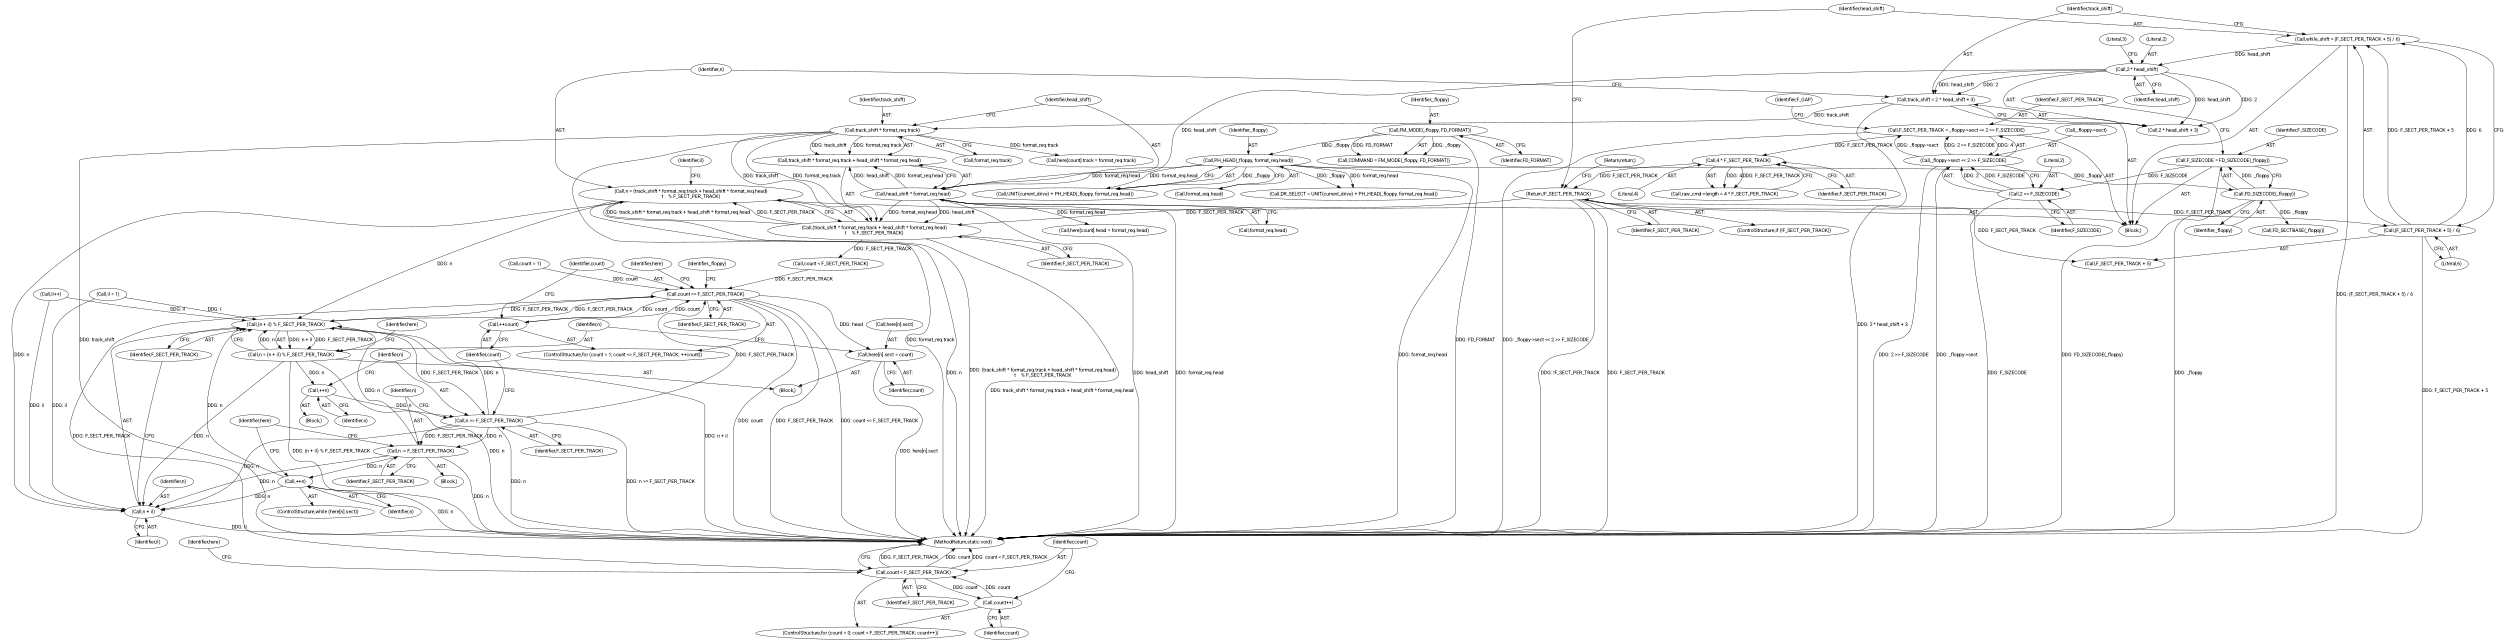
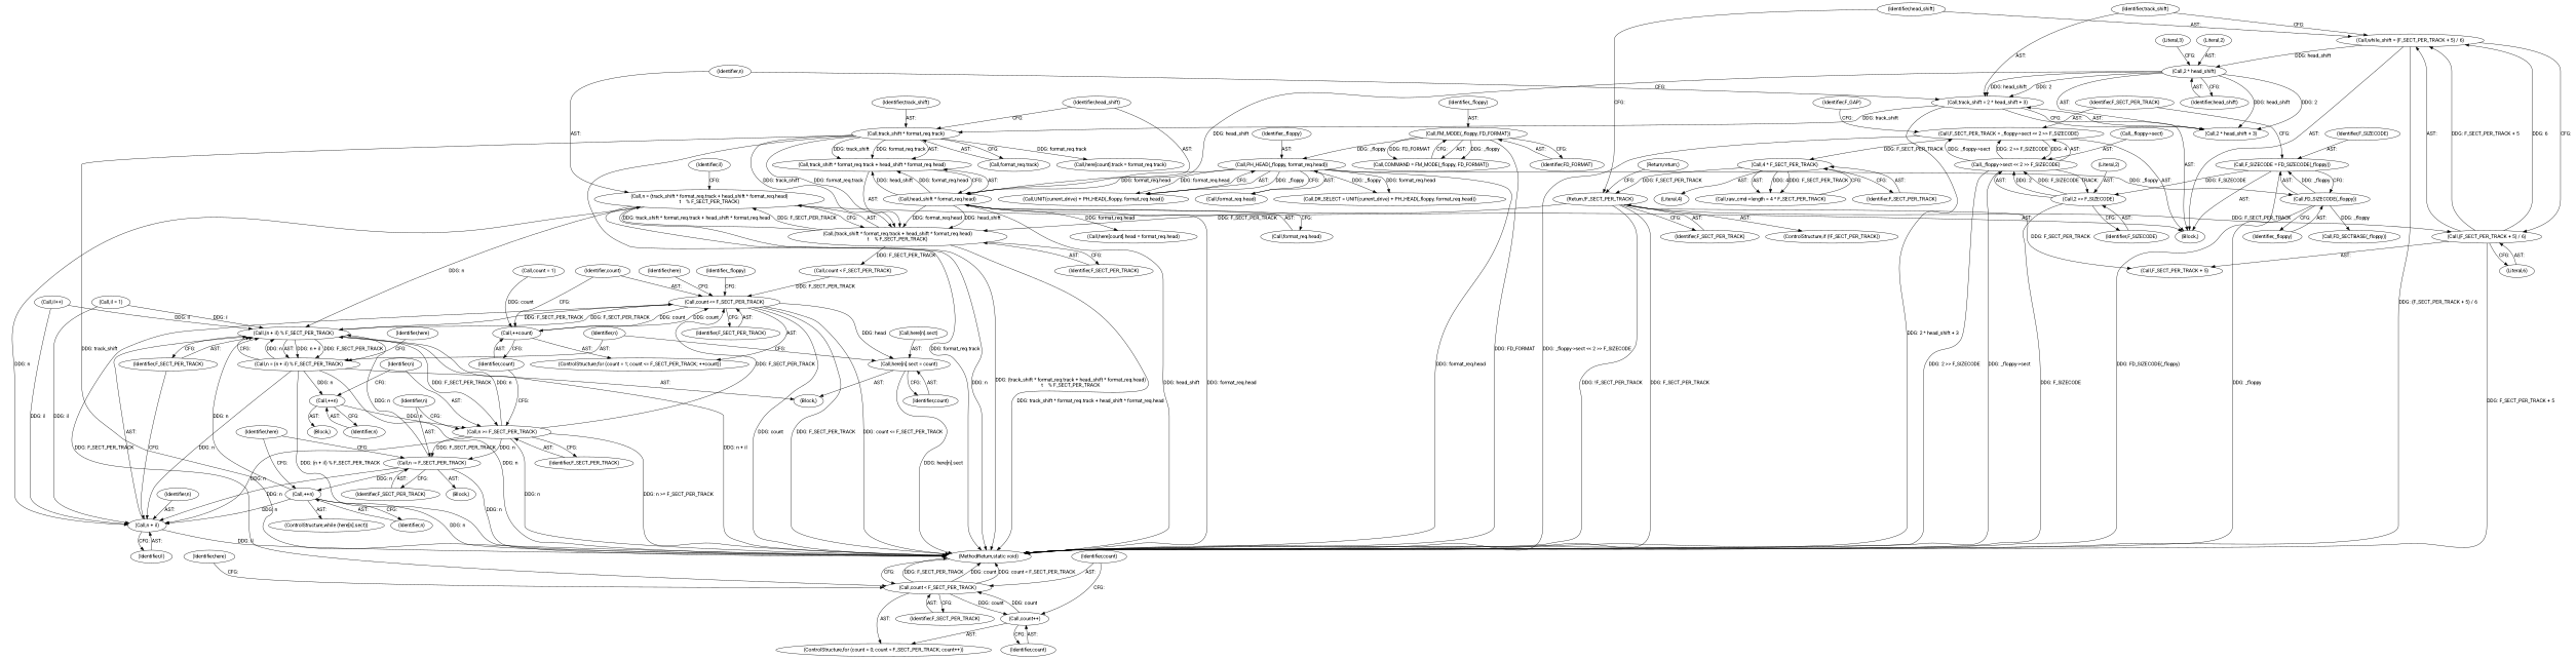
  digraph {
    fontname=Roboto
    node [fontname=Roboto]
    edge [fontname=Roboto]
    n1 [label="(Call,n = (track_shift * format_req.track + head_shift * format_req.head)\n\t    % F_SECT_PER_TRACK)"]
    n2 [label="(Call,(track_shift * format_req.track + head_shift * format_req.head)\n\t    % F_SECT_PER_TRACK)"]
    n3 [label="(Call,(n + il) % F_SECT_PER_TRACK)"]
    n4 [label="(Call,n + il)"]
    n5 [label="(MethodReturn,static void)"]
    n6 [label="(Block,)"]
    n7 [label="(Call,count < F_SECT_PER_TRACK)"]
    n8 [label="(Identifier,F_SECT_PER_TRACK)"]
    n9 [label="(Call,count <= F_SECT_PER_TRACK)"]
    n10 [label="(Call,n = (n + il) % F_SECT_PER_TRACK)"]
    n11 [label="(Call,n >= F_SECT_PER_TRACK)"]
    n12 [label="(Identifier,F_SECT_PER_TRACK)"]
    n13 [label="(Identifier,il)"]
    n14 [label="(Call,count < F_SECT_PER_TRACK)"]
    n15 [label="(Call,track_shift * format_req.track)"]
    n16 [label="(Call,format_req.track)"]
    n17 [label="(Call,here[count].track = format_req.track)"]
    n18 [label="(Call,track_shift * format_req.track + head_shift * format_req.head)"]
    n19 [label="(Call,head_shift * format_req.head)"]
    n20 [label="(Call,track_shift = 2 * head_shift + 3)"]
    n21 [label="(Call,2 * head_shift + 3)"]
    n22 [label="(Call,2 * head_shift)"]
    n23 [label="(Identifier,head_shift)"]
    n24 [label="(Call,here[count].head = format_req.head)"]
    n25 [label="(Call,format_req.head)"]
    n26 [label="(Call,while_shift = (F_SECT_PER_TRACK + 5) / 6)"]
    n27 [label="(Call,(F_SECT_PER_TRACK + 5) / 6)"]
    n28 [label="(Literal,6)"]
    n29 [label="(Call,F_SECT_PER_TRACK + 5)"]
    n30 [label="(Return,!F_SECT_PER_TRACK)"]
    n31 [label="(Identifier,F_SECT_PER_TRACK)"]
    n32 [label="(ControlStructure,if (!F_SECT_PER_TRACK))"]
    n33 [label="(Call,4 * F_SECT_PER_TRACK)"]
    n34 [label="(Call,raw_cmd->length = 4 * F_SECT_PER_TRACK)"]
    n35 [label="(Identifier,F_SECT_PER_TRACK)"]
    n36 [label="(Call,F_SECT_PER_TRACK = _floppy->sect << 2 >> F_SIZECODE)"]
    n37 [label="(Call,_floppy->sect << 2 >> F_SIZECODE)"]
    n38 [label="(Call,2 >> F_SIZECODE)"]
    n39 [label="(Identifier,F_SIZECODE)"]
    n40 [label="(Call,F_SIZECODE = FD_SIZECODE(_floppy))"]
    n41 [label="(Call,FD_SIZECODE(_floppy))"]
    n42 [label="(Call,FD_SECTBASE(_floppy))"]
    n43 [label="(Identifier,_floppy)"]
    n44 [label="(Call,PH_HEAD(_floppy, format_req.head))"]
    n45 [label="(Call,UNIT(current_drive) + PH_HEAD(_floppy, format_req.head))"]
    n46 [label="(Call,format_req.head)"]
    n47 [label="(Call,DR_SELECT = UNIT(current_drive) + PH_HEAD(_floppy, format_req.head))"]
    n48 [label="(Call,FM_MODE(_floppy, FD_FORMAT))"]
    n49 [label="(Identifier,FD_FORMAT)"]
    n50 [label="(Call,COMMAND = FM_MODE(_floppy, FD_FORMAT))"]
    n51 [label="(Call,++count)"]
    n52 [label="(Call,here[n].sect = count)"]
    n53 [label="(ControlStructure,for (count = 1; count <= F_SECT_PER_TRACK; ++count))"]
    n54 [label="(Identifier,F_SECT_PER_TRACK)"]
    n55 [label="(Block,)"]
    n56 [label="(Call,++n)"]
    n57 [label="(Call,n -= F_SECT_PER_TRACK)"]
    n58 [label="(Identifier,F_SECT_PER_TRACK)"]
    n59 [label="(Identifier,count)"]
    n60 [label="(Identifier,count)"]
    n61 [label="(Call,count++)"]
    n62 [label="(ControlStructure,for (count = 0; count < F_SECT_PER_TRACK; count++))"]
    n63 [label="(Identifier,F_SECT_PER_TRACK)"]
    n64 [label="(Identifier,count)"]
    n65 [label="(Identifier,n)"]
    n66 [label="(Block,)"]
    n67 [label="(Call,++n)"]
    n68 [label="(Block,)"]
    n69 [label="(Identifier,F_SECT_PER_TRACK)"]
    n70 [label="(Identifier,n)"]
    n71 [label="(ControlStructure,while (here[n].sect))"]
    n72 [label="(Identifier,n)"]
    n73 [label="(Identifier,n)"]
    n74 [label="(Identifier,_floppy)"]
    n75 [label="(Call,_floppy->sect)"]
    n76 [label="(Identifier,_floppy)"]
    n77 [label="(Identifier,count)"]
    n78 [label="(Call,here[n].sect)"]
    n79 [label="(Identifier,track_shift)"]
    n80 [label="(Identifier,F_SECT_PER_TRACK)"]
    n81 [label="(Call,count = 1)"]
    n82 [label="(Identifier,here)"]
    n83 [label="(Identifier,here)"]
    n84 [label="(Identifier,head_shift)"]
    n85 [label="(Literal,3)"]
    n86 [label="(Identifier,n)"]
    n87 [label="(Identifier,here)"]
    n88 [label="(Literal,2)"]
    n89 [label="(Call,il++)"]
    n90 [label="(Identifier,F_SIZECODE)"]
    n91 [label="(Identifier,count)"]
    n92 [label="(Identifier,n)"]
    n93 [label="(Identifier,_floppy)"]
    n94 [label="(Return,return;)"]
    n95 [label="(Identifier,F_GAP)"]
    n96 [label="(Literal,4)"]
    n97 [label="(Call,il = 1)"]
    n98 [label="(Identifier,head_shift)"]
    n99 [label="(Identifier,n)"]
    n100 [label="(Identifier,track_shift)"]
    n101 [label="(Identifier,here)"]
    n102 [label="(Literal,2)"]
    n103 [label="(Identifier,il)"]
    n1 -> n2 [label="CFG: "]
    n1 -> n3 [label="DDG: n"]
    n1 -> n4 [label="DDG: n"]
    n1 -> n5 [label="DDG: n"]
    n1 -> n5 [label="DDG: (track_shift * format_req.track + head_shift * format_req.head)\n\t    % F_SECT_PER_TRACK"]
    n1 -> n6 [label="AST: "]
    n2 -> n1 [label="AST: "]
    n2 -> n1 [label="DDG: track_shift * format_req.track + head_shift * format_req.head"]
    n2 -> n1 [label="DDG: F_SECT_PER_TRACK"]
    n2 -> n5 [label="DDG: track_shift * format_req.track + head_shift * format_req.head"]
    n2 -> n7 [label="DDG: F_SECT_PER_TRACK"]
    n2 -> n8 [label="CFG: "]
    n3 -> n5 [label="DDG: n + il"]
    n3 -> n9 [label="DDG: F_SECT_PER_TRACK"]
    n3 -> n10 [label="AST: "]
    n3 -> n10 [label="DDG: n + il"]
    n3 -> n10 [label="DDG: F_SECT_PER_TRACK"]
    n3 -> n11 [label="DDG: F_SECT_PER_TRACK"]
    n3 -> n12 [label="CFG: "]
    n4 -> n3 [label="AST: "]
    n4 -> n5 [label="DDG: il"]
    n4 -> n13 [label="CFG: "]
    n5 -> n14 [label="CFG: "]
    n7 -> n9 [label="DDG: F_SECT_PER_TRACK"]
    n8 -> n2 [label="AST: "]
    n9 -> n3 [label="DDG: F_SECT_PER_TRACK"]
    n9 -> n5 [label="DDG: count"]
    n9 -> n5 [label="DDG: F_SECT_PER_TRACK"]
    n9 -> n5 [label="DDG: count <= F_SECT_PER_TRACK"]
    n9 -> n14 [label="DDG: F_SECT_PER_TRACK"]
    n9 -> n51 [label="DDG: count"]
    n9 -> n52 [label="DDG: head"]
    n9 -> n53 [label="AST: "]
    n9 -> n54 [label="CFG: "]
    n10 -> n3 [label="CFG: "]
    n10 -> n3 [label="DDG: n"]
    n10 -> n4 [label="DDG: n"]
    n10 -> n5 [label="DDG: n"]
    n10 -> n5 [label="DDG: (n + il) % F_SECT_PER_TRACK"]
    n10 -> n55 [label="AST: "]
    n10 -> n56 [label="DDG: n"]
    n11 -> n3 [label="DDG: n"]
    n11 -> n4 [label="DDG: n"]
    n11 -> n5 [label="DDG: n"]
    n11 -> n5 [label="DDG: n >= F_SECT_PER_TRACK"]
    n11 -> n9 [label="DDG: F_SECT_PER_TRACK"]
    n11 -> n57 [label="DDG: F_SECT_PER_TRACK"]
    n11 -> n57 [label="DDG: n"]
    n11 -> n58 [label="CFG: "]
    n12 -> n3 [label="AST: "]
    n12 -> n4 [label="CFG: "]
    n13 -> n4 [label="AST: "]
    n14 -> n5 [label="DDG: F_SECT_PER_TRACK"]
    n14 -> n5 [label="DDG: count"]
    n14 -> n5 [label="DDG: count < F_SECT_PER_TRACK"]
    n14 -> n61 [label="DDG: count"]
    n14 -> n62 [label="AST: "]
    n14 -> n63 [label="CFG: "]
    n15 -> n2 [label="DDG: track_shift"]
    n15 -> n2 [label="DDG: format_req.track"]
    n15 -> n5 [label="DDG: track_shift"]
    n15 -> n5 [label="DDG: format_req.track"]
    n15 -> n16 [label="CFG: "]
    n15 -> n17 [label="DDG: format_req.track"]
    n15 -> n18 [label="AST: "]
    n15 -> n18 [label="DDG: track_shift"]
    n15 -> n18 [label="DDG: format_req.track"]
    n16 -> n15 [label="AST: "]
    n18 -> n2 [label="AST: "]
    n18 -> n19 [label="CFG: "]
    n19 -> n2 [label="DDG: head_shift"]
    n19 -> n2 [label="DDG: format_req.head"]
    n19 -> n5 [label="DDG: head_shift"]
    n19 -> n5 [label="DDG: format_req.head"]
    n19 -> n18 [label="AST: "]
    n19 -> n18 [label="DDG: head_shift"]
    n19 -> n18 [label="DDG: format_req.head"]
    n19 -> n24 [label="DDG: format_req.head"]
    n19 -> n25 [label="CFG: "]
    n20 -> n5 [label="DDG: 2 * head_shift + 3"]
    n20 -> n6 [label="AST: "]
    n20 -> n15 [label="DDG: track_shift"]
    n20 -> n21 [label="CFG: "]
    n21 -> n20 [label="AST: "]
    n22 -> n19 [label="DDG: head_shift"]
    n22 -> n20 [label="DDG: 2"]
    n22 -> n20 [label="DDG: head_shift"]
    n22 -> n21 [label="AST: "]
    n22 -> n21 [label="DDG: 2"]
    n22 -> n21 [label="DDG: head_shift"]
    n22 -> n23 [label="CFG: "]
    n23 -> n22 [label="AST: "]
    n25 -> n19 [label="AST: "]
    n26 -> n5 [label="DDG: (F_SECT_PER_TRACK + 5) / 6"]
    n26 -> n6 [label="AST: "]
    n26 -> n22 [label="DDG: head_shift"]
    n26 -> n27 [label="CFG: "]
    n27 -> n5 [label="DDG: F_SECT_PER_TRACK + 5"]
    n27 -> n26 [label="AST: "]
    n27 -> n26 [label="DDG: F_SECT_PER_TRACK + 5"]
    n27 -> n26 [label="DDG: 6"]
    n27 -> n28 [label="CFG: "]
    n27 -> n29 [label="AST: "]
    n28 -> n27 [label="AST: "]
    n30 -> n2 [label="DDG: F_SECT_PER_TRACK"]
    n30 -> n5 [label="DDG: !F_SECT_PER_TRACK"]
    n30 -> n5 [label="DDG: F_SECT_PER_TRACK"]
    n30 -> n27 [label="DDG: F_SECT_PER_TRACK"]
    n30 -> n29 [label="DDG: F_SECT_PER_TRACK"]
    n30 -> n31 [label="CFG: "]
    n30 -> n32 [label="AST: "]
    n31 -> n30 [label="AST: "]
    n33 -> n30 [label="DDG: F_SECT_PER_TRACK"]
    n33 -> n34 [label="AST: "]
    n33 -> n34 [label="DDG: 4"]
    n33 -> n34 [label="DDG: F_SECT_PER_TRACK"]
    n33 -> n35 [label="CFG: "]
    n34 -> n33 [label="CFG: "]
    n35 -> n33 [label="AST: "]
    n36 -> n5 [label="DDG: _floppy->sect << 2 >> F_SIZECODE"]
    n36 -> n6 [label="AST: "]
    n36 -> n33 [label="DDG: F_SECT_PER_TRACK"]
    n36 -> n37 [label="DDG: 4"]
    n37 -> n5 [label="DDG: 2 >> F_SIZECODE"]
    n37 -> n5 [label="DDG: _floppy->sect"]
    n37 -> n36 [label="AST: "]
    n37 -> n36 [label="DDG: _floppy->sect"]
    n37 -> n36 [label="DDG: 2 >> F_SIZECODE"]
-   n37 -> n38 [label="CFG: "]
+   n37 -> n38 [label="TRACK: "]
    n38 -> n5 [label="DDG: F_SIZECODE"]
    n38 -> n37 [label="AST: "]
    n38 -> n37 [label="DDG: 2"]
    n38 -> n37 [label="DDG: F_SIZECODE"]
    n38 -> n39 [label="CFG: "]
    n39 -> n38 [label="AST: "]
    n40 -> n5 [label="DDG: FD_SIZECODE(_floppy)"]
    n40 -> n6 [label="AST: "]
    n40 -> n38 [label="DDG: F_SIZECODE"]
    n40 -> n41 [label="CFG: "]
    n41 -> n5 [label="DDG: _floppy"]
    n41 -> n40 [label="AST: "]
    n41 -> n40 [label="DDG: _floppy"]
    n41 -> n42 [label="DDG: _floppy"]
    n41 -> n43 [label="CFG: "]
    n43 -> n41 [label="AST: "]
    n44 -> n5 [label="DDG: format_req.head"]
    n44 -> n19 [label="DDG: format_req.head"]
    n44 -> n41 [label="DDG: _floppy"]
    n44 -> n45 [label="AST: "]
    n44 -> n45 [label="DDG: _floppy"]
    n44 -> n45 [label="DDG: format_req.head"]
    n44 -> n46 [label="CFG: "]
    n44 -> n47 [label="DDG: _floppy"]
    n44 -> n47 [label="DDG: format_req.head"]
    n45 -> n44 [label="CFG: "]
    n46 -> n44 [label="AST: "]
    n48 -> n5 [label="DDG: FD_FORMAT"]
    n48 -> n44 [label="DDG: _floppy"]
    n48 -> n49 [label="CFG: "]
    n48 -> n50 [label="AST: "]
    n48 -> n50 [label="DDG: _floppy"]
    n48 -> n50 [label="DDG: FD_FORMAT"]
    n49 -> n48 [label="AST: "]
+   n50 -> n48 [label="CFG: "]
    n51 -> n9 [label="DDG: count"]
    n51 -> n53 [label="AST: "]
    n51 -> n59 [label="CFG: "]
    n52 -> n5 [label="DDG: here[n].sect"]
    n52 -> n55 [label="AST: "]
    n52 -> n60 [label="CFG: "]
    n54 -> n9 [label="AST: "]
    n56 -> n11 [label="DDG: n"]
    n56 -> n65 [label="CFG: "]
    n56 -> n66 [label="AST: "]
    n57 -> n3 [label="DDG: n"]
    n57 -> n4 [label="DDG: n"]
    n57 -> n5 [label="DDG: n"]
    n57 -> n67 [label="DDG: n"]
    n57 -> n68 [label="AST: "]
    n57 -> n69 [label="CFG: "]
    n58 -> n11 [label="AST: "]
    n59 -> n11 [label="CFG: "]
    n59 -> n51 [label="AST: "]
    n60 -> n52 [label="AST: "]
    n61 -> n14 [label="DDG: count"]
    n61 -> n62 [label="AST: "]
    n61 -> n64 [label="CFG: "]
    n63 -> n14 [label="AST: "]
    n64 -> n61 [label="AST: "]
    n65 -> n56 [label="AST: "]
    n67 -> n3 [label="DDG: n"]
    n67 -> n4 [label="DDG: n"]
    n67 -> n5 [label="DDG: n"]
    n67 -> n70 [label="CFG: "]
    n67 -> n71 [label="AST: "]
    n69 -> n57 [label="AST: "]
    n70 -> n67 [label="AST: "]
    n72 -> n1 [label="AST: "]
    n72 -> n20 [label="CFG: "]
    n73 -> n11 [label="CFG: "]
    n73 -> n57 [label="AST: "]
    n74 -> n48 [label="AST: "]
    n75 -> n37 [label="AST: "]
    n76 -> n9 [label="CFG: "]
    n77 -> n9 [label="AST: "]
    n77 -> n51 [label="CFG: "]
    n78 -> n52 [label="AST: "]
    n79 -> n20 [label="AST: "]
    n79 -> n26 [label="CFG: "]
    n80 -> n36 [label="AST: "]
    n80 -> n40 [label="CFG: "]
-   n81 -> n9 [label="DDG: count"]
+   n81 -> n51 [label="DDG: count"]
    n82 -> n14 [label="CFG: "]
    n83 -> n9 [label="CFG: "]
    n84 -> n26 [label="AST: "]
    n84 -> n30 [label="CFG: "]
    n85 -> n22 [label="CFG: "]
    n86 -> n4 [label="AST: "]
    n87 -> n10 [label="CFG: "]
    n88 -> n22 [label="AST: "]
    n89 -> n3 [label="DDG: il"]
    n89 -> n4 [label="DDG: il"]
    n90 -> n40 [label="AST: "]
    n91 -> n14 [label="AST: "]
    n91 -> n61 [label="CFG: "]
    n92 -> n11 [label="AST: "]
    n92 -> n56 [label="CFG: "]
    n93 -> n44 [label="AST: "]
    n94 -> n30 [label="CFG: "]
    n95 -> n36 [label="CFG: "]
-   n96 -> n33 [label="AST: "]
+   n33 -> n96 [label="AST: "]
    n97 -> n3 [label="DDG: il"]
    n97 -> n4 [label="DDG: il"]
    n98 -> n15 [label="CFG: "]
    n98 -> n19 [label="AST: "]
    n99 -> n10 [label="AST: "]
    n99 -> n52 [label="CFG: "]
    n100 -> n15 [label="AST: "]
    n101 -> n57 [label="CFG: "]
    n101 -> n67 [label="CFG: "]
    n102 -> n38 [label="AST: "]
    n103 -> n1 [label="CFG: "]
  }
